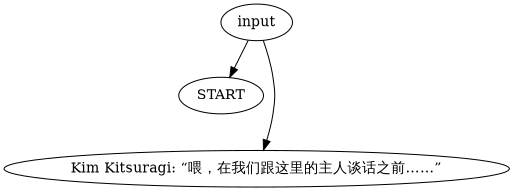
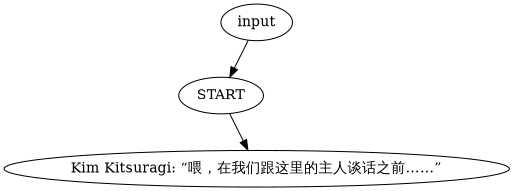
  digraph {
    n1 [label=START]
    n2 [label=input]
    n3 [label="Kim Kitsuragi: “喂，在我们跟这里的主人谈话之前……”"]
    n2 -> n1
-   n2 -> n3
+   n1 -> n3
  }
